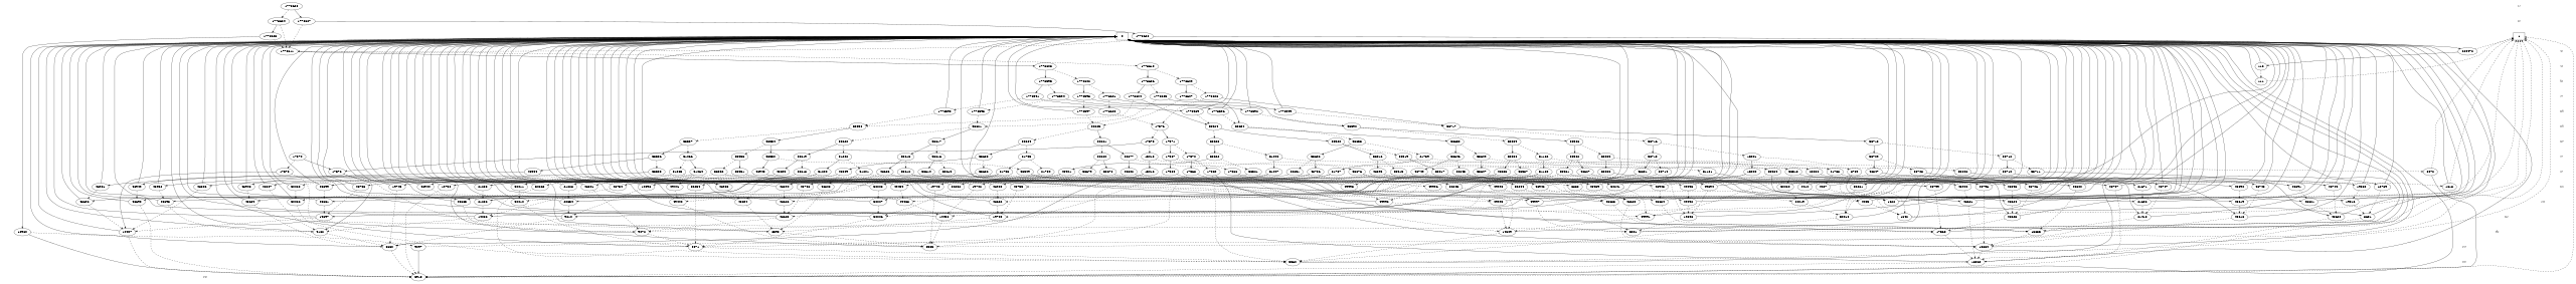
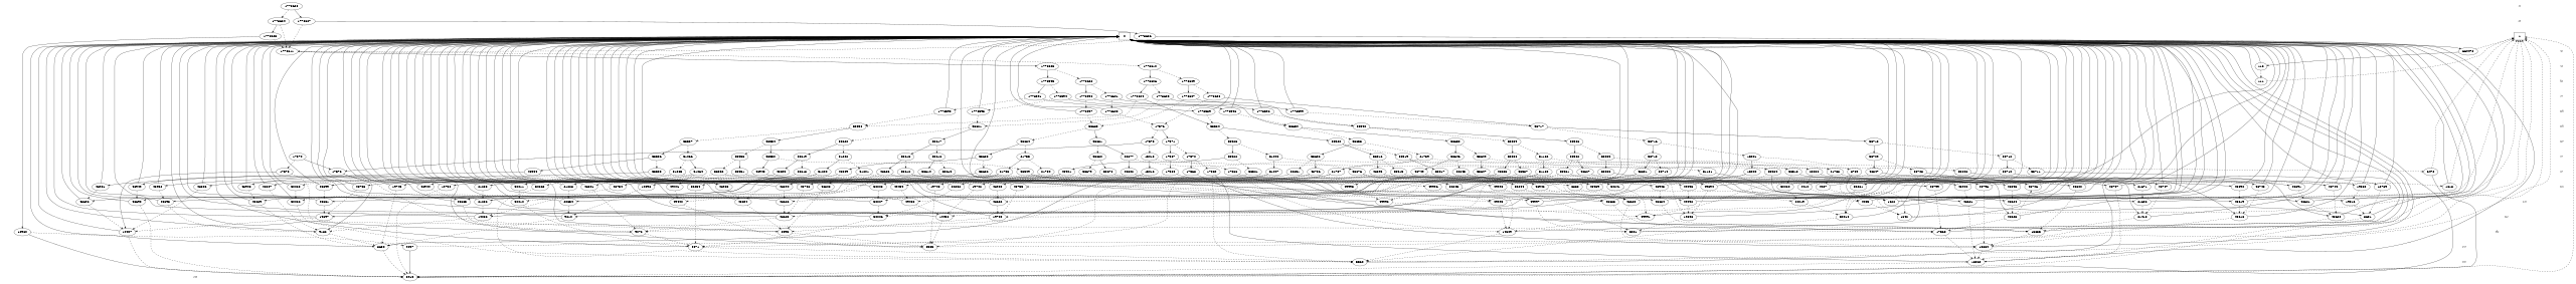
  digraph {
    edge [style=dashed arrowsize=.75]
    T [style=invis]
    0 [fontsize=12 shape=box]
    1 [fontsize=12 shape=box]
    13 [fontname="Times Italic" fontsize=12 shape=plaintext]
    1778628
    20 [fontname="Times Italic" fontsize=12 shape=plaintext]
    1778624
    1778627
    1778623
    1778626
    50 [fontname="Times Italic" fontsize=12 shape=plaintext]
    664472
    1778611
    58 [fontname="Times Italic" fontsize=12 shape=plaintext]
    112
    1778603
    1778610
    68 [fontname="Times Italic" fontsize=12 shape=plaintext]
    111
    1778595
    1778602
    1778606
    1778609
    77 [fontname="Times Italic" fontsize=12 shape=plaintext]
    1778591
    1778594
    1778598
    1778601
    1778604
    1778605
    1778607
    1778608
    226 [fontname="Times Italic" fontsize=12 shape=plaintext]
    1778589
    1778590
    1778592
    1778593
    1778596
    1778597
    1778599
    1778600
    116 [fontname="Times Italic" fontsize=12 shape=plaintext]
    17576
    53524
    53558
    53590
    53621
    53654
    53685
    53717
    107 [fontname="Times Italic" fontsize=12 shape=plaintext]
    17571
    17575
    53520
    53523
    53554
    53557
    53586
    53589
    53617
    53620
    53650
    53653
    53681
    53684
    53713
    53716
    97 [fontname="Times Italic" fontsize=12 shape=plaintext]
    15001
    15013
    17567
    17570
    17574
    21739
    21755
    51048
    51066
    51182
    51202
    53516
    53519
    53522
    53550
    53553
    53556
    53582
    53585
    53588
    53613
    53616
    53619
    53646
    53649
    53652
    53677
    53680
    53683
    53709
    53712
    53715
    87 [fontname="Times Italic" fontsize=12 shape=plaintext]
    6472
    8789
    15000
    15012
    17564
    17566
    17568
    17569
    17572
    17573
    21737
    21738
    21753
    21754
    25588
    48627
    48633
    48686
    48695
    48749
    48756
    48802
    48809
    48847
    48851
    48895
    48901
    48945
    48954
    51047
    51064
    51065
    51180
    51181
    51200
    51201
    53515
    53517
    53518
    53521
    53549
    53551
    53552
    53555
    53581
    53583
    53584
    53587
    53612
    53614
    53615
    53618
    53645
    53647
    53648
    53651
    53676
    53678
    53679
    53682
    53708
    53710
    53711
    53714
    238 [fontname="Times Italic" fontsize=12 shape=plaintext]
    1618
    3838
    4410
    4427
    12769
    14098
    19580
    19742
    19743
    19745
    19750
    21228
    21233
    21671
    48743
    48744
    48746
    48747
    48748
    48753
    48754
    48755
    48796
    48797
    48799
    48800
    48801
    48806
    48807
    48808
    48890
    48891
    48893
    48894
    48899
    48900
    48939
    48940
    48942
    48943
    48944
    48948
    48949
    48951
    48952
    48953
    49394
    49439
    49441
    49493
    49993
    49996
    49998
    50008
    50011
    50020
    50023
    50241
    50243
    50244
    50252
    50254
    50261
    50263
    232 [fontname="Times Italic" fontsize=12 shape=plaintext]
    1622
    4405
    19516
    20354
    21232
    21602
    48619
    48621
    48624
    48626
    48631
    48632
    48680
    48681
    48683
    48684
    48685
    48689
    48690
    48692
    48693
    48694
    49438
    49440
    49492
    49992
    49995
    49997
    50007
    50010
    50019
    50022
    244 [fontname="Times Italic" fontsize=12 shape=plaintext]
    1642
    8651
    9210
    14082
    14456
    19697
    19698
    19700
    21418
    48618
    48620
    48623
    48625
    49991
    50006
    50018
    264 [fontname="Times Italic" fontsize=12 shape=plaintext]
    5531
    8595
    9072
    9182
    12960
    13835
    14407
    14609
    17565
    257 [fontname="Times Italic" fontsize=12 shape=plaintext]
    5535
    8630
    9071
    9097
    13834
    270 [fontname="Times Italic" fontsize=12 shape=plaintext]
    5560
    13560
    250 [fontname="Times Italic" fontsize=12 shape=plaintext]
    5915
    subgraph sub_1 {
      rank=same
      subgraph sub_2 {
        rank=same
        T
      }
      subgraph sub_3 {
        rank=same
        0
      }
      subgraph sub_4 {
        rank=same
        1
      }
    }
    subgraph sub_5 {
      rank=same
      1778628
      subgraph sub_6 {
        rank=same
        13
      }
    }
    subgraph sub_7 {
      rank=same
      1778624
      1778627
      subgraph sub_8 {
        rank=same
        20
      }
    }
    subgraph sub_9 {
      rank=same
      1778623
      1778626
      subgraph sub_10 {
        rank=same
        1
      }
    }
    subgraph sub_11 {
      rank=same
      664472
      1778611
      subgraph sub_12 {
        rank=same
        50
      }
    }
    subgraph sub_13 {
      rank=same
      112
      1778603
      1778610
      subgraph sub_14 {
        rank=same
        58
      }
    }
    subgraph sub_15 {
      rank=same
      111
      1778595
      1778602
      1778606
      1778609
      subgraph sub_16 {
        rank=same
        68
      }
    }
    subgraph sub_17 {
      rank=same
      1778591
      1778594
      1778598
      1778601
      1778604
      1778605
      1778607
      1778608
      subgraph sub_18 {
        rank=same
        77
      }
    }
    subgraph sub_19 {
      rank=same
      1778589
      1778590
      1778592
      1778593
      1778596
      1778597
      1778599
      1778600
      subgraph sub_20 {
        rank=same
        226
      }
    }
    subgraph sub_21 {
      rank=same
      17576
      53524
      53558
      53590
      53621
      53654
      53685
      53717
      subgraph sub_22 {
        rank=same
        116
      }
    }
    subgraph sub_23 {
      rank=same
      17571
      17575
      53520
      53523
      53554
      53557
      53586
      53589
      53617
      53620
      53650
      53653
      53681
      53684
      53713
      53716
      subgraph sub_24 {
        rank=same
        107
      }
    }
    subgraph sub_25 {
      rank=same
      15001
      15013
      17567
      17570
      17574
      21739
      21755
      51048
      51066
      51182
      51202
      53516
      53519
      53522
      53550
      53553
      53556
      53582
      53585
      53588
      53613
      53616
      53619
      53646
      53649
      53652
      53677
      53680
      53683
      53709
      53712
      53715
      subgraph sub_26 {
        rank=same
        97
      }
    }
    subgraph sub_27 {
      rank=same
      6472
      8789
      15000
      15012
      17564
      17566
      17568
      17569
      17572
      17573
      21737
      21738
      21753
      21754
      25588
      48627
      48633
      48686
      48695
      48749
      48756
      48802
      48809
      48847
      48851
      48895
      48901
      48945
      48954
      51047
      51064
      51065
      51180
      51181
      51200
      51201
      53515
      53517
      53518
      53521
      53549
      53551
      53552
      53555
      53581
      53583
      53584
      53587
      53612
      53614
      53615
      53618
      53645
      53647
      53648
      53651
      53676
      53678
      53679
      53682
      53708
      53710
      53711
      53714
      subgraph sub_28 {
        rank=same
        87
      }
    }
    subgraph sub_29 {
      rank=same
      1618
      3838
      4410
      4427
      12769
      14098
      19580
      19742
      19743
      19745
      19750
      21228
      21233
      21671
      48743
      48744
      48746
      48747
      48748
      48753
      48754
      48755
      48796
      48797
      48799
      48800
      48801
      48806
      48807
      48808
      48890
      48891
      48893
      48894
      48899
      48900
      48939
      48940
      48942
      48943
      48944
      48948
      48949
      48951
      48952
      48953
      49394
      49439
      49441
      49493
      49993
      49996
      49998
      50008
      50011
      50020
      50023
      50241
      50243
      50244
      50252
      50254
      50261
      50263
      subgraph sub_30 {
        rank=same
        238
      }
    }
    subgraph sub_31 {
      rank=same
      1622
      4405
      19516
      20354
      21232
      21602
      48619
      48621
      48624
      48626
      48631
      48632
      48680
      48681
      48683
      48684
      48685
      48689
      48690
      48692
      48693
      48694
      49438
      49440
      49492
      49992
      49995
      49997
      50007
      50010
      50019
      50022
      subgraph sub_32 {
        rank=same
        232
      }
    }
    subgraph sub_33 {
      rank=same
      1642
      8651
      9210
      14082
      14456
      19697
      19698
      19700
      21418
      48618
      48620
      48623
      48625
      49991
      50006
      50018
      subgraph sub_34 {
        rank=same
        244
      }
    }
    subgraph sub_35 {
      rank=same
      5531
      8595
      9072
      9182
      12960
      13835
      14407
      14609
      17565
      subgraph sub_36 {
        rank=same
        264
      }
    }
    subgraph sub_37 {
      rank=same
      5535
      8630
      9071
      9097
      13834
      subgraph sub_38 {
        rank=same
        257
      }
    }
    subgraph sub_39 {
      rank=same
      5560
      13560
      subgraph sub_40 {
        rank=same
        270
      }
    }
    subgraph sub_41 {
      rank=same
      5915
      subgraph sub_42 {
        rank=same
        250
      }
    }
    1 -> 50 [style=invis arrowsize=""]
    13 -> 20 [style=invis arrowsize=""]
    1778628 -> 1778624
    1778628 -> 1778627 [style=solid]
    20 -> 1 [style=invis arrowsize=""]
    1778624 -> 1778623 [style=solid]
    1778624 -> 1778611
    1778627 -> 1778626 [style=solid]
    1778627 -> 1778611
    1778623 -> 1778611
    1778623 -> 12960 [style=solid]
    1778626 -> 664472 [style=solid]
    1778626 -> 1778611
    50 -> 58 [style=invis arrowsize=""]
    664472 -> 1
    664472 -> 112 [style=solid]
    1778611 -> 1778603 [style=solid]
    1778611 -> 1778610
    58 -> 68 [style=invis arrowsize=""]
    112 -> 0 [style=solid]
    112 -> 111
    1778603 -> 1778595 [style=solid]
    1778603 -> 1778602
    1778610 -> 1778606 [style=solid]
    1778610 -> 1778609
    68 -> 77 [style=invis arrowsize=""]
    111 -> 0 [style=solid]
    111 -> 1
    1778595 -> 1778591 [style=solid]
    1778595 -> 1778594
    1778602 -> 1778598 [style=solid]
    1778602 -> 1778601
    1778606 -> 1778604 [style=solid]
    1778606 -> 1778605
    1778609 -> 1778607 [style=solid]
    1778609 -> 1778608
    77 -> 226 [style=invis arrowsize=""]
    1778591 -> 1778589 [style=solid]
    1778591 -> 1778590
    1778594 -> 1778592 [style=solid]
    1778594 -> 1778593
    1778598 -> 1778596 [style=solid]
    1778598 -> 1778597
    1778601 -> 1778599 [style=solid]
    1778601 -> 1778600
    1778604 -> 53524 [style=solid]
    1778604 -> 53558
    1778605 -> 53590 [style=solid]
    1778605 -> 53621
    1778607 -> 53654 [style=solid]
    1778607 -> 53685
    1778608 -> 17576
    1778608 -> 53717 [style=solid]
    226 -> 116 [style=invis arrowsize=""]
    1778589 -> 0 [style=solid]
    1778589 -> 53524
    1778590 -> 0 [style=solid]
    1778590 -> 53558
    1778592 -> 0 [style=solid]
    1778592 -> 53590
    1778593 -> 0 [style=solid]
    1778593 -> 53621
    1778596 -> 0 [style=solid]
    1778596 -> 53654
    1778597 -> 0 [style=solid]
    1778597 -> 53685
    1778599 -> 0 [style=solid]
    1778599 -> 53717
    1778600 -> 0 [style=solid]
    1778600 -> 17576
    116 -> 107 [style=invis arrowsize=""]
    17576 -> 17571 [style=solid]
    17576 -> 17575
    53524 -> 53520 [style=solid]
    53524 -> 53523
    53558 -> 53554 [style=solid]
    53558 -> 53557
    53590 -> 53586 [style=solid]
    53590 -> 53589
    53621 -> 53617 [style=solid]
    53621 -> 53620
    53654 -> 53650 [style=solid]
    53654 -> 53653
    53685 -> 53681 [style=solid]
    53685 -> 53684
    53717 -> 53713 [style=solid]
    53717 -> 53716
    107 -> 97 [style=invis arrowsize=""]
    17571 -> 17567 [style=solid]
    17571 -> 17570
    17575 -> 15013
    17575 -> 17572 [style=solid]
    53520 -> 53516 [style=solid]
    53520 -> 53519
    53523 -> 51048
    53523 -> 53522 [style=solid]
    53554 -> 53550 [style=solid]
    53554 -> 53553
    53557 -> 51066
    53557 -> 53556 [style=solid]
    53586 -> 53582 [style=solid]
    53586 -> 53585
    53589 -> 51182
    53589 -> 53588 [style=solid]
    53617 -> 53613 [style=solid]
    53617 -> 53616
    53620 -> 51202
    53620 -> 53619 [style=solid]
    53650 -> 53646 [style=solid]
    53650 -> 53649
    53653 -> 21739
    53653 -> 53652 [style=solid]
    53681 -> 53677 [style=solid]
    53681 -> 53680
    53684 -> 21755
    53684 -> 53683 [style=solid]
    53713 -> 53709 [style=solid]
    53713 -> 53712
    53716 -> 15001
    53716 -> 53715 [style=solid]
    97 -> 87 [style=invis arrowsize=""]
    15001 -> 8789
    15001 -> 15000 [style=solid]
    15013 -> 6472
    15013 -> 15012 [style=solid]
    17567 -> 17564 [style=solid]
    17567 -> 17566
    17570 -> 17568 [style=solid]
    17570 -> 17569
    17574 -> 17572 [style=solid]
    17574 -> 17573
    21739 -> 21737 [style=solid]
    21739 -> 21738
    21755 -> 21753 [style=solid]
    21755 -> 21754
    51048 -> 25588
    51048 -> 51047 [style=solid]
    51066 -> 51064 [style=solid]
    51066 -> 51065
    51182 -> 51180 [style=solid]
    51182 -> 51181
    51202 -> 51200 [style=solid]
    51202 -> 51201
    53516 -> 48895 [style=solid]
    53516 -> 53515
    53519 -> 53517 [style=solid]
    53519 -> 53518
    53522 -> 48901 [style=solid]
    53522 -> 53521
    53550 -> 48945 [style=solid]
    53550 -> 53549
    53553 -> 53551 [style=solid]
    53553 -> 53552
    53556 -> 48954 [style=solid]
    53556 -> 53555
    53582 -> 48627 [style=solid]
    53582 -> 53581
    53585 -> 53583 [style=solid]
    53585 -> 53584
    53588 -> 48633 [style=solid]
    53588 -> 53587
    53613 -> 48686 [style=solid]
    53613 -> 53612
    53616 -> 53614 [style=solid]
    53616 -> 53615
    53619 -> 48695 [style=solid]
    53619 -> 53618
    53646 -> 48749 [style=solid]
    53646 -> 53645
    53649 -> 53647 [style=solid]
    53649 -> 53648
    53652 -> 48756 [style=solid]
    53652 -> 53651
    53677 -> 48802 [style=solid]
    53677 -> 53676
    53680 -> 53678 [style=solid]
    53680 -> 53679
    53683 -> 48809 [style=solid]
    53683 -> 53682
    53709 -> 48847 [style=solid]
    53709 -> 53708
    53712 -> 53710 [style=solid]
    53712 -> 53711
    53715 -> 48851 [style=solid]
    53715 -> 53714
    87 -> 238 [style=invis arrowsize=""]
    6472 -> 1
    6472 -> 5915 [style=solid]
    8789 -> 1642
    8789 -> 8651 [style=solid]
    15000 -> 9210 [style=solid]
    15000 -> 14456
    15012 -> 5535
    15012 -> 8630 [style=solid]
    17564 -> 9072
    17564 -> 13835 [style=solid]
    17566 -> 14609
    17566 -> 17565 [style=solid]
    17568 -> 9071
    17568 -> 13834 [style=solid]
    17569 -> 5560
    17569 -> 13560 [style=solid]
    17572 -> 8595
    17572 -> 9182 [style=solid]
    17573 -> 5531
    17573 -> 14407 [style=solid]
    21737 -> 14098 [style=solid]
    21737 -> 19742
    21738 -> 4427
    21738 -> 12769 [style=solid]
    21753 -> 19743
    21753 -> 19745 [style=solid]
    21754 -> 1618
    21754 -> 19750 [style=solid]
    25588 -> 4410
    25588 -> 19580 [style=solid]
    48627 -> 21602 [style=solid]
    48627 -> 48626
    48633 -> 21232 [style=solid]
    48633 -> 48632
    48686 -> 48684 [style=solid]
    48686 -> 48685
    48695 -> 48693 [style=solid]
    48695 -> 48694
    48749 -> 48747 [style=solid]
    48749 -> 48748
    48756 -> 48754 [style=solid]
    48756 -> 48755
    48802 -> 48800 [style=solid]
    48802 -> 48801
    48809 -> 48807 [style=solid]
    48809 -> 48808
    48847 -> 21418 [style=solid]
    48847 -> 48625
    48851 -> 14082 [style=solid]
    48851 -> 19700
    48895 -> 21671 [style=solid]
    48895 -> 48894
    48901 -> 21233 [style=solid]
    48901 -> 48900
    48945 -> 48943 [style=solid]
    48945 -> 48944
    48954 -> 48952 [style=solid]
    48954 -> 48953
    51047 -> 21228 [style=solid]
    51047 -> 49439
    51064 -> 48948 [style=solid]
    51064 -> 49441
    51065 -> 3838
    51065 -> 48949 [style=solid]
    51180 -> 20354 [style=solid]
    51180 -> 49438
    51181 -> 4405
    51181 -> 19516 [style=solid]
    51200 -> 48689 [style=solid]
    51200 -> 49440
    51201 -> 1622
    51201 -> 48690 [style=solid]
    53515 -> 48893 [style=solid]
    53515 -> 49993
    53517 -> 48890 [style=solid]
    53517 -> 50008
    53518 -> 48891 [style=solid]
    53518 -> 50020
    53521 -> 48899 [style=solid]
    53521 -> 49493
    53549 -> 48942 [style=solid]
    53549 -> 49996
    53551 -> 48939 [style=solid]
    53551 -> 50011
    53552 -> 48940 [style=solid]
    53552 -> 50023
    53555 -> 48951 [style=solid]
    53555 -> 49998
    53581 -> 48624 [style=solid]
    53581 -> 49992
    53583 -> 48619 [style=solid]
    53583 -> 50007
    53584 -> 48621 [style=solid]
    53584 -> 50019
    53587 -> 48631 [style=solid]
    53587 -> 49492
    53612 -> 48683 [style=solid]
    53612 -> 49995
    53614 -> 48680 [style=solid]
    53614 -> 50010
    53615 -> 48681 [style=solid]
    53615 -> 50022
    53618 -> 48692 [style=solid]
    53618 -> 49997
    53645 -> 48746 [style=solid]
    53645 -> 50241
    53647 -> 48743 [style=solid]
    53647 -> 50252
    53648 -> 48744 [style=solid]
    53648 -> 50261
    53651 -> 48753 [style=solid]
    53651 -> 49394
    53676 -> 48799 [style=solid]
    53676 -> 50243
    53678 -> 48796 [style=solid]
    53678 -> 50254
    53679 -> 48797 [style=solid]
    53679 -> 50263
    53682 -> 48806 [style=solid]
    53682 -> 50244
    53708 -> 48623 [style=solid]
    53708 -> 49991
    53710 -> 48618 [style=solid]
    53710 -> 50006
    53711 -> 48620 [style=solid]
    53711 -> 50018
    53714 -> 19697 [style=solid]
    53714 -> 19698
    238 -> 232 [style=invis arrowsize=""]
    1618 -> 0 [style=solid]
    1618 -> 1
    3838 -> 0 [style=solid]
    3838 -> 1622
    4410 -> 0 [style=solid]
    4410 -> 4405
    4427 -> 0 [style=solid]
    4427 -> 1642
    12769 -> 0 [style=solid]
    12769 -> 8651
    14098 -> 0 [style=solid]
    14098 -> 9210
    19580 -> 0 [style=solid]
    19580 -> 19516
    19742 -> 0 [style=solid]
    19742 -> 14456
    19743 -> 0 [style=solid]
    19743 -> 5535
    19745 -> 0 [style=solid]
    19745 -> 8630
    19750 -> 0 [style=solid]
    19750 -> 5915
    21228 -> 0 [style=solid]
    21228 -> 20354
    21233 -> 0 [style=solid]
    21233 -> 21232
    21671 -> 0 [style=solid]
    21671 -> 21602
    48743 -> 0 [style=solid]
    48743 -> 48618
    48744 -> 0 [style=solid]
    48744 -> 48620
    48746 -> 0 [style=solid]
-   48746 -> 48623
+   48623 -> 48746
    48747 -> 0 [style=solid]
    48747 -> 21418
    48748 -> 0 [style=solid]
    48748 -> 48625
    48753 -> 0 [style=solid]
    48753 -> 19697
    48754 -> 0 [style=solid]
    48754 -> 14082
    48755 -> 0 [style=solid]
    48755 -> 19700
    48796 -> 0 [style=solid]
    48796 -> 13834
    48797 -> 0 [style=solid]
    48797 -> 13560
    48799 -> 0 [style=solid]
    48799 -> 17565
    48800 -> 0 [style=solid]
    48800 -> 13835
    48801 -> 0 [style=solid]
    48801 -> 9072
    48806 -> 0 [style=solid]
    48806 -> 14407
    48807 -> 0 [style=solid]
    48807 -> 9182
    48808 -> 0 [style=solid]
    48808 -> 8595
    48890 -> 0 [style=solid]
    48890 -> 48619
    48891 -> 0 [style=solid]
    48891 -> 48621
    48893 -> 0 [style=solid]
    48893 -> 48624
    48894 -> 0 [style=solid]
    48894 -> 48626
    48899 -> 0 [style=solid]
    48899 -> 48631
    48900 -> 0 [style=solid]
    48900 -> 48632
    48939 -> 0 [style=solid]
    48939 -> 48680
    48940 -> 0 [style=solid]
    48940 -> 48681
    48942 -> 0 [style=solid]
    48942 -> 48683
    48943 -> 0 [style=solid]
    48943 -> 48684
    48944 -> 0 [style=solid]
    48944 -> 48685
    48948 -> 0 [style=solid]
    48948 -> 48689
    48949 -> 0 [style=solid]
    48949 -> 48690
    48951 -> 0 [style=solid]
    48951 -> 48692
    48952 -> 0 [style=solid]
    48952 -> 48693
    48953 -> 0 [style=solid]
    48953 -> 48694
    49394 -> 0 [style=solid]
    49394 -> 19698
    49439 -> 0 [style=solid]
    49439 -> 49438
    49441 -> 0 [style=solid]
    49441 -> 49440
    49493 -> 0 [style=solid]
    49493 -> 49492
    49993 -> 0 [style=solid]
    49993 -> 49992
    49996 -> 0 [style=solid]
    49996 -> 49995
    49998 -> 0 [style=solid]
    49998 -> 49997
    50008 -> 0 [style=solid]
    50008 -> 50007
    50011 -> 0 [style=solid]
    50011 -> 50010
    50020 -> 0 [style=solid]
    50020 -> 50019
    50023 -> 0 [style=solid]
    50023 -> 50022
    50241 -> 0 [style=solid]
    50241 -> 49991
    50243 -> 0 [style=solid]
    50243 -> 14609
    50244 -> 0 [style=solid]
    50244 -> 5531
    50252 -> 0 [style=solid]
    50252 -> 50006
    50254 -> 0 [style=solid]
    50254 -> 9071
    50261 -> 0 [style=solid]
    50261 -> 50018
    50263 -> 0 [style=solid]
    50263 -> 5560
    232 -> 244 [style=invis arrowsize=""]
    1622 -> 0 [style=solid]
    1622 -> 1
    4405 -> 0 [style=solid]
    4405 -> 1642
    19516 -> 0 [style=solid]
    19516 -> 8651
    20354 -> 0 [style=solid]
    20354 -> 9210
    21232 -> 0 [style=solid]
    21232 -> 14082
    21602 -> 0 [style=solid]
    21602 -> 21418
    48619 -> 0 [style=solid]
    48619 -> 48618
    48621 -> 0 [style=solid]
    48621 -> 48620
    48624 -> 0 [style=solid]
    48624 -> 48623
    48626 -> 0 [style=solid]
    48626 -> 48625
    48631 -> 0 [style=solid]
    48631 -> 19697
    48632 -> 0 [style=solid]
    48632 -> 19700
    48680 -> 0 [style=solid]
    48680 -> 13834
    48681 -> 0 [style=solid]
    48681 -> 13560
    48683 -> 0 [style=solid]
    48683 -> 17565
    48684 -> 0 [style=solid]
    48684 -> 13835
    48685 -> 0 [style=solid]
    48685 -> 9072
    48689 -> 0 [style=solid]
    48689 -> 8630
    48690 -> 0 [style=solid]
    48690 -> 5915
    48692 -> 0 [style=solid]
    48692 -> 14407
    48693 -> 0 [style=solid]
    48693 -> 9182
    48694 -> 0 [style=solid]
    48694 -> 8595
    49438 -> 0 [style=solid]
    49438 -> 14456
    49440 -> 0 [style=solid]
    49440 -> 5535
    49492 -> 0 [style=solid]
    49492 -> 19698
    49992 -> 0 [style=solid]
    49992 -> 49991
    49995 -> 0 [style=solid]
    49995 -> 14609
    49997 -> 0 [style=solid]
    49997 -> 5531
    50007 -> 0 [style=solid]
    50007 -> 50006
    50010 -> 0 [style=solid]
    50010 -> 9071
    50019 -> 0 [style=solid]
    50019 -> 50018
    50022 -> 0 [style=solid]
    50022 -> 5560
    244 -> 264 [style=invis arrowsize=""]
    1642 -> 0 [style=solid]
    1642 -> 1
    8651 -> 0 [style=solid]
    8651 -> 5915
    9210 -> 0 [style=solid]
    9210 -> 8630
    14082 -> 0 [style=solid]
    14082 -> 9182
    14456 -> 0 [style=solid]
    14456 -> 5535
    19697 -> 0 [style=solid]
    19697 -> 14407
    19698 -> 0 [style=solid]
    19698 -> 5531
    19700 -> 0 [style=solid]
    19700 -> 8595
    21418 -> 0 [style=solid]
    21418 -> 13835
    48618 -> 0 [style=solid]
    48618 -> 13834
    48620 -> 0 [style=solid]
    48620 -> 13560
    48623 -> 0 [style=solid]
    48623 -> 17565
    48625 -> 0 [style=solid]
    48625 -> 9072
    49991 -> 0 [style=solid]
    49991 -> 14609
    50006 -> 0 [style=solid]
    50006 -> 9071
    50018 -> 0 [style=solid]
    50018 -> 5560
    264 -> 257 [style=invis arrowsize=""]
    5531 -> 0 [style=solid]
    5531 -> 1
    8595 -> 0 [style=solid]
    8595 -> 5535
    9072 -> 0 [style=solid]
    9072 -> 9071
    9182 -> 0 [style=solid]
    9182 -> 8630
    12960 -> 9097
    12960 -> 5915 [style=solid]
    13835 -> 0 [style=solid]
    13835 -> 13834
    14407 -> 0 [style=solid]
    14407 -> 5915
    14609 -> 0 [style=solid]
    14609 -> 5560
    17565 -> 0 [style=solid]
    17565 -> 13560
    257 -> 270 [style=invis arrowsize=""]
    5535 -> 0 [style=solid]
    5535 -> 1
    8630 -> 0 [style=solid]
    8630 -> 5915
    9071 -> 0 [style=solid]
    9071 -> 5560
    9097 -> 1
    9097 -> 5915 [style=solid]
    13834 -> 0 [style=solid]
    13834 -> 13560
    270 -> 250 [style=invis arrowsize=""]
    5560 -> 0 [style=solid]
    5560 -> 1
    13560 -> 0 [style=solid]
    13560 -> 5915
    250 -> T [style=invis arrowsize=""]
    5915 -> 0 [style=solid]
    5915 -> 1
  }
